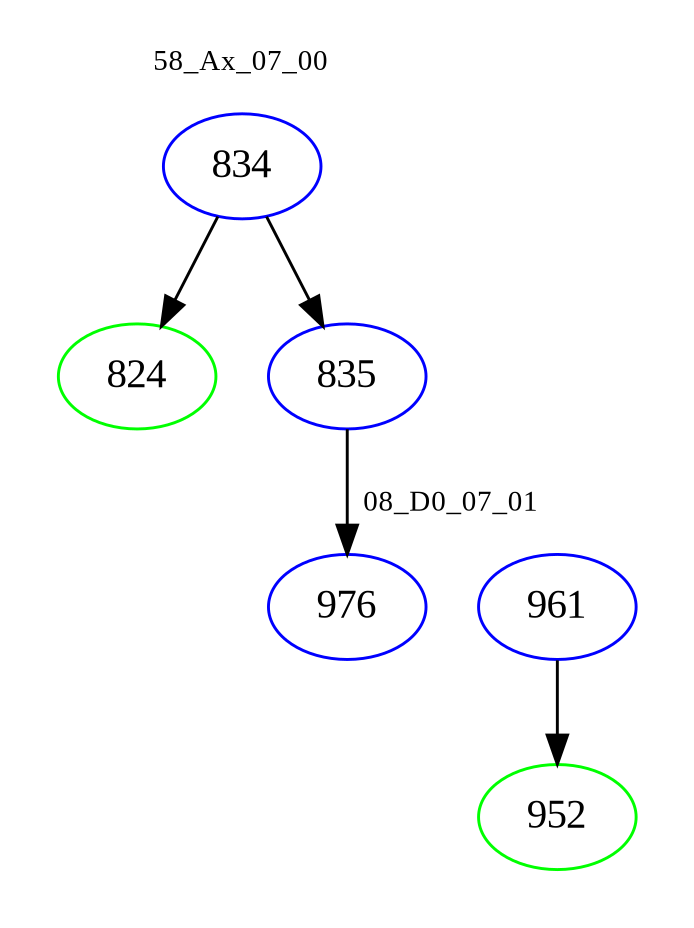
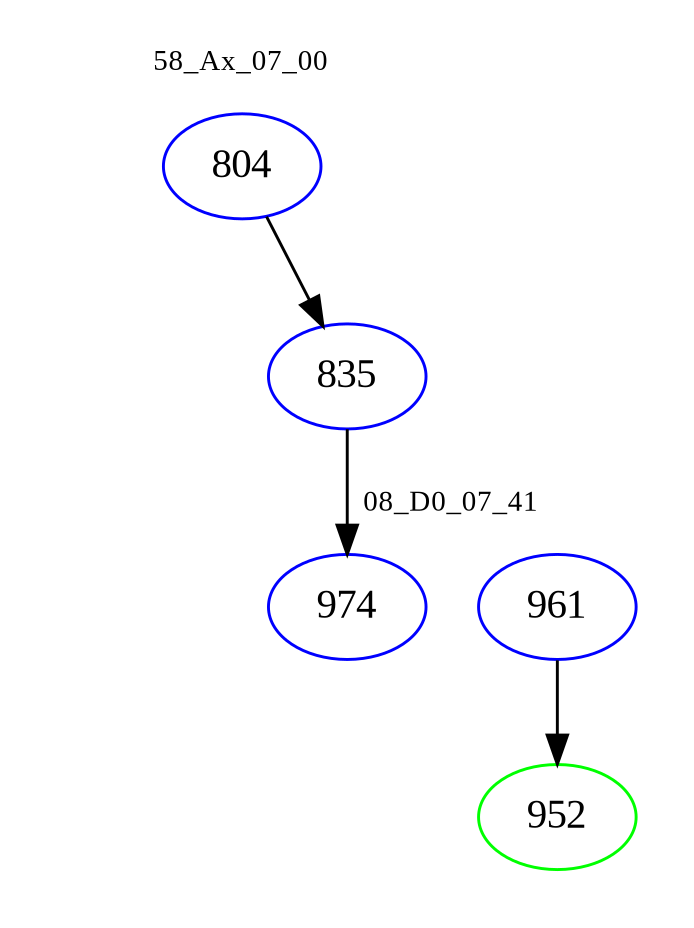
  digraph {
    fontname="Liberation Serif"
    node [color=blue fontname="Liberation Serif"]
    edge [color=black fontname="Liberation Serif"]
-   n1 [label=834]
-   n2 [color=green label=824]
+   n1 [label=804]
    n3 [label=835]
    n4 [label=961]
    n5 [color=green label=952]
-   n6 [label=976]
+   n6 [label=974]
    subgraph cluster_1 {
      color=white
      fontsize=10
      label="58_Ax_07_00"
      n1
-     n2
      n3
    }
    subgraph cluster_2 {
      color=white
      fontsize=10
-     label="08_D0_07_01"
+     label="08_D0_07_41"
      n4
      n5
      n6
    }
-   n1 -> n2
    n1 -> n3
    n3 -> n6
    n4 -> n5
  }
